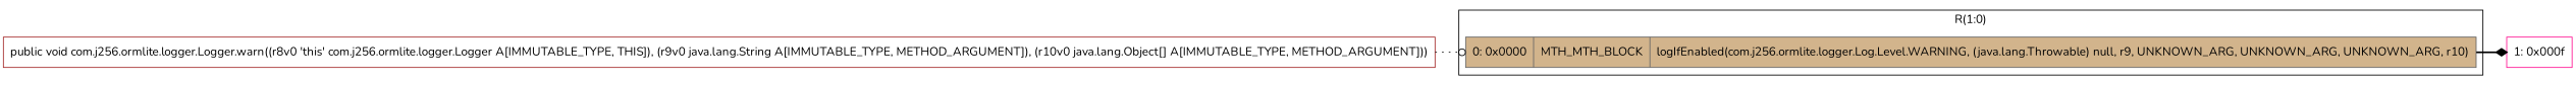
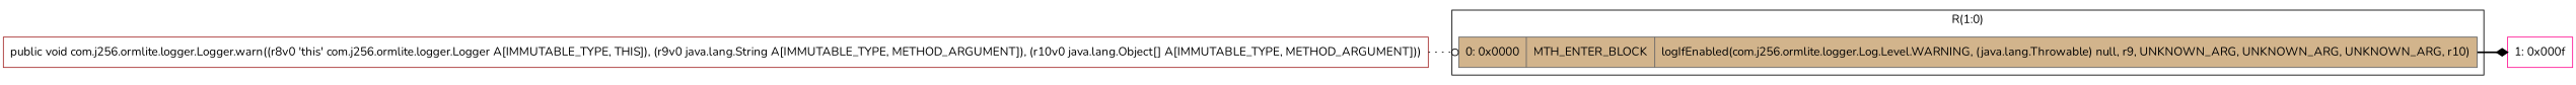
  digraph {
    rankdir=LR
    fontname=Nunito
    node [shape=record style=filled fillcolor=white fontname=Nunito]
    edge [fontname=Nunito]
-   n1 [color=gray40 label="{0\:\ 0x0000|MTH_MTH_BLOCK\l|logIfEnabled(com.j256.ormlite.logger.Log.Level.WARNING, (java.lang.Throwable) null, r9, UNKNOWN_ARG, UNKNOWN_ARG, UNKNOWN_ARG, r10)\l}" fillcolor=tan]
+   n1 [color=gray40 label="{0\:\ 0x0000|MTH_ENTER_BLOCK\l|logIfEnabled(com.j256.ormlite.logger.Log.Level.WARNING, (java.lang.Throwable) null, r9, UNKNOWN_ARG, UNKNOWN_ARG, UNKNOWN_ARG, r10)\l}" fillcolor=tan]
    n2 [color=deeppink label="{1\:\ 0x000f}"]
    n3 [label="{public void com.j256.ormlite.logger.Logger.warn((r8v0 'this' com.j256.ormlite.logger.Logger A[IMMUTABLE_TYPE, THIS]), (r9v0 java.lang.String A[IMMUTABLE_TYPE, METHOD_ARGUMENT]), (r10v0 java.lang.Object[] A[IMMUTABLE_TYPE, METHOD_ARGUMENT])) }" color=brown]
    subgraph cluster_1 {
      label="R(1:0)"
      n1
    }
    n1 -> n2 [style=bold arrowhead=diamond]
    n3 -> n1 [style=dotted arrowhead=odot]
  }
